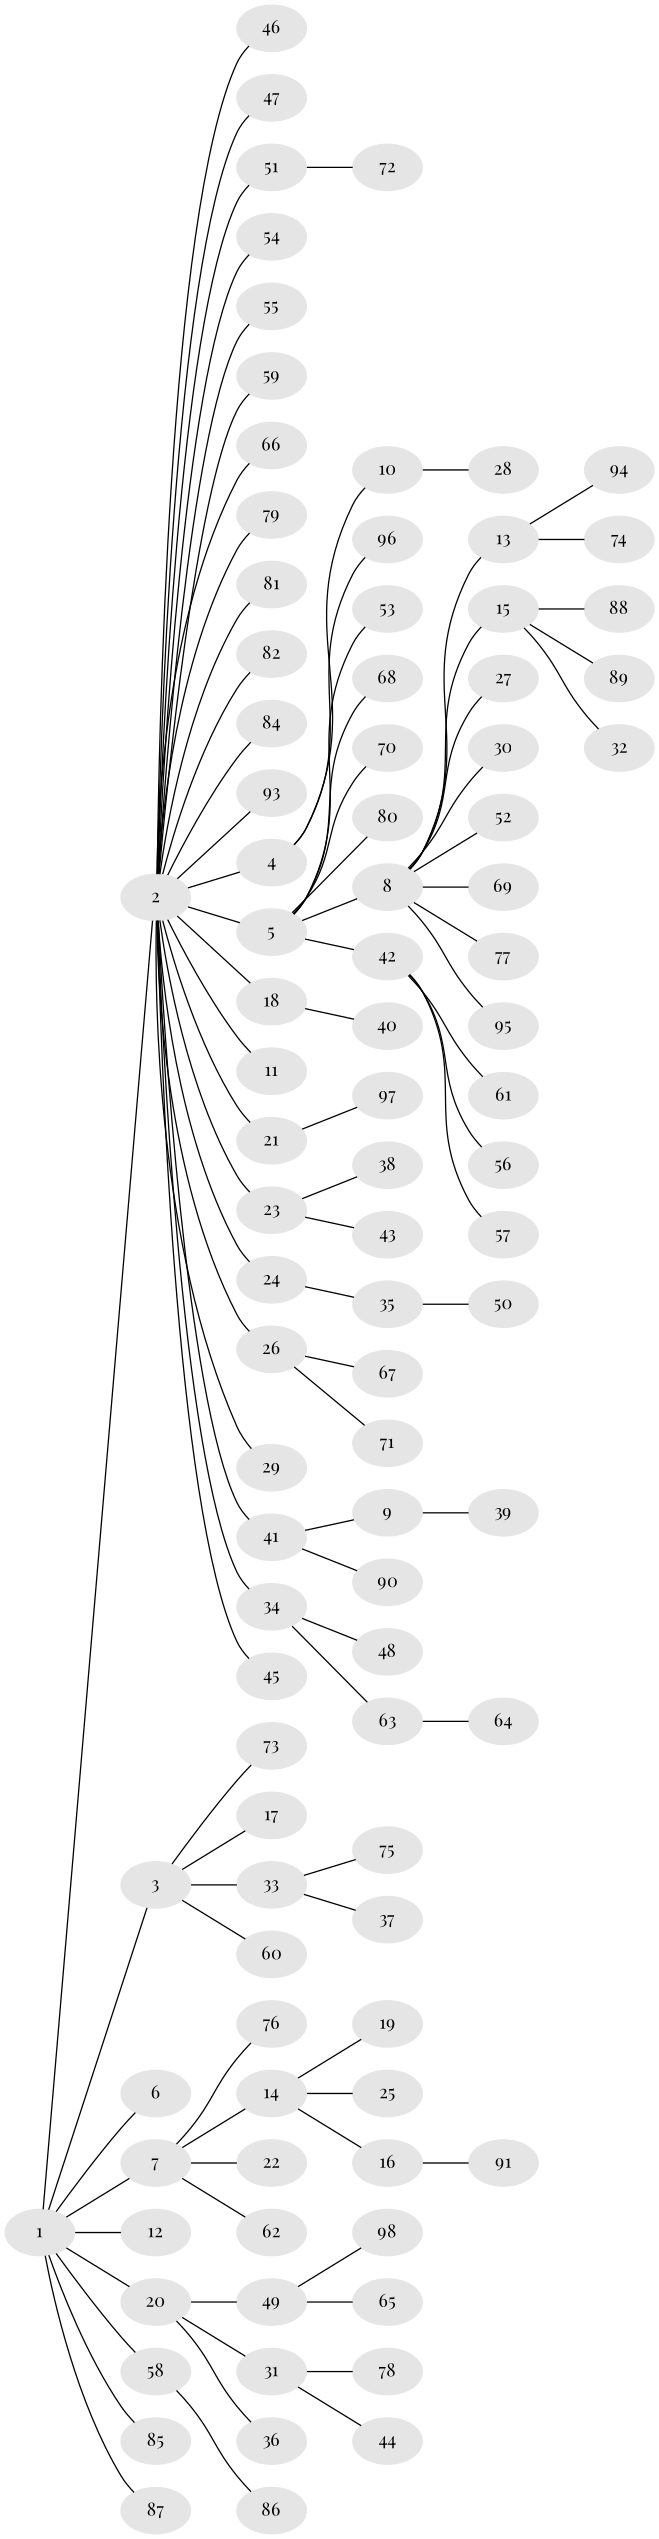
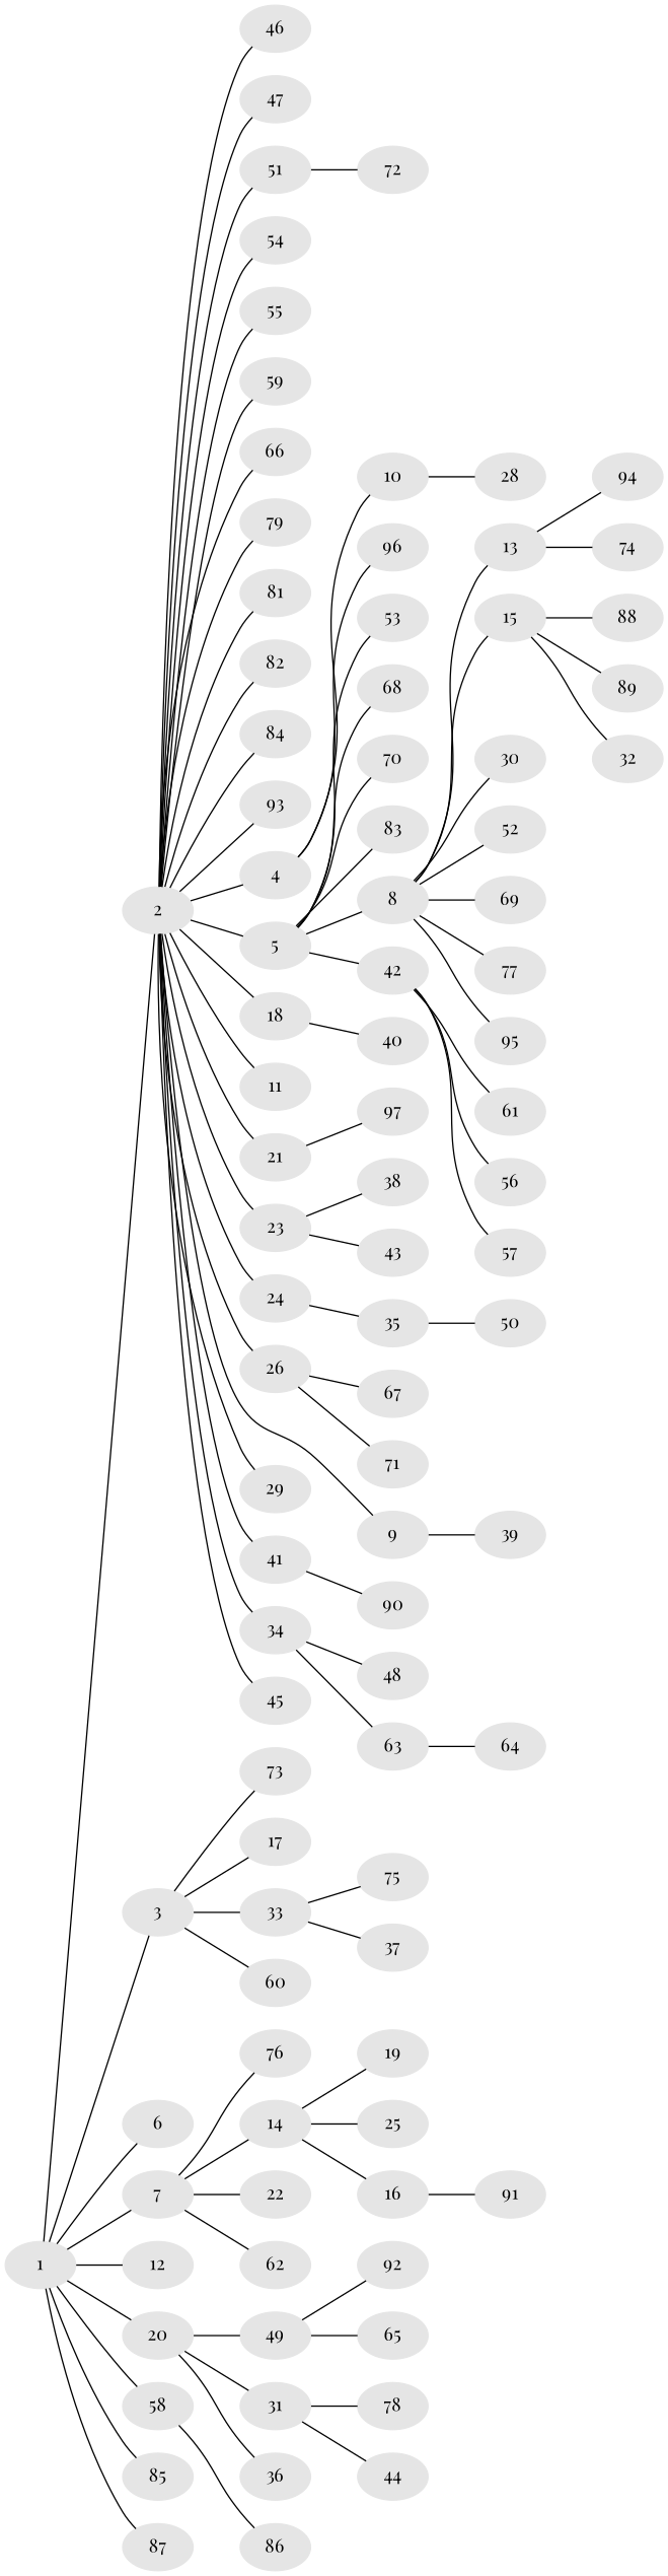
  graph {
    fontname="Playfair Display"
    rankdir=LR
    node [color=gray90 fontname="Playfair Display" style=filled]
    edge [fontname="Playfair Display"]
    1
    2
    3
    6
    7
    12
    20
    58
    85
    87
    4
    5
    9
    11
    18
    21
    23
    24
    26
    29
    34
    41
    45
    46
    47
    51
    54
    55
    59
    66
    79
    81
    82
    84
    93
    17
    33
    60
    73
    14
    22
    62
    76
    31
    36
    49
    86
    10
    96
    8
    42
    53
    68
    70
-   83 [label=80]
+   83
    39
    40
    97
    38
    43
    35
    67
    71
    48
    63
    90
    72
    37
    75
    28
    13
    15
-   27
    30
    52
    69
    77
    95
    56
    57
    61
    16
    19
    25
    74
    94
    32
    88
    89
    91
    44
    78
    65
-   92 [label=98]
+   92
    50
    64
    1 -- 2
    1 -- 3
    1 -- 6
    1 -- 7
    1 -- 12
    1 -- 20
    1 -- 58
    1 -- 85
    1 -- 87
    2 -- 4
    2 -- 5
-   41 -- 9
+   2 -- 9
    2 -- 11
    2 -- 18
    2 -- 21
    2 -- 23
    2 -- 24
    2 -- 26
    2 -- 29
    2 -- 34
    2 -- 41
    2 -- 45
    2 -- 46
    2 -- 47
    2 -- 51
    2 -- 54
    2 -- 55
    2 -- 59
    2 -- 66
    2 -- 79
    2 -- 81
    2 -- 82
    2 -- 84
    2 -- 93
    3 -- 17
    3 -- 33
    3 -- 60
    3 -- 73
    7 -- 14
    7 -- 22
    7 -- 62
    7 -- 76
    20 -- 31
    20 -- 36
    20 -- 49
    58 -- 86
    4 -- 10
    4 -- 96
    5 -- 8
    5 -- 42
    5 -- 53
    5 -- 68
    5 -- 70
    5 -- 83
    9 -- 39
    18 -- 40
    21 -- 97
    23 -- 38
    23 -- 43
    24 -- 35
    26 -- 67
    26 -- 71
    34 -- 48
    34 -- 63
    41 -- 90
    51 -- 72
    33 -- 37
    33 -- 75
    14 -- 16
    14 -- 19
    14 -- 25
    31 -- 44
    31 -- 78
    49 -- 65
    49 -- 92
    10 -- 28
    8 -- 13
    8 -- 15
-   8 -- 27
    8 -- 30
    8 -- 52
    8 -- 69
    8 -- 77
    8 -- 95
    42 -- 56
    42 -- 57
    42 -- 61
    35 -- 50
    63 -- 64
    13 -- 74
    13 -- 94
    15 -- 32
    15 -- 88
    15 -- 89
    16 -- 91
  }
